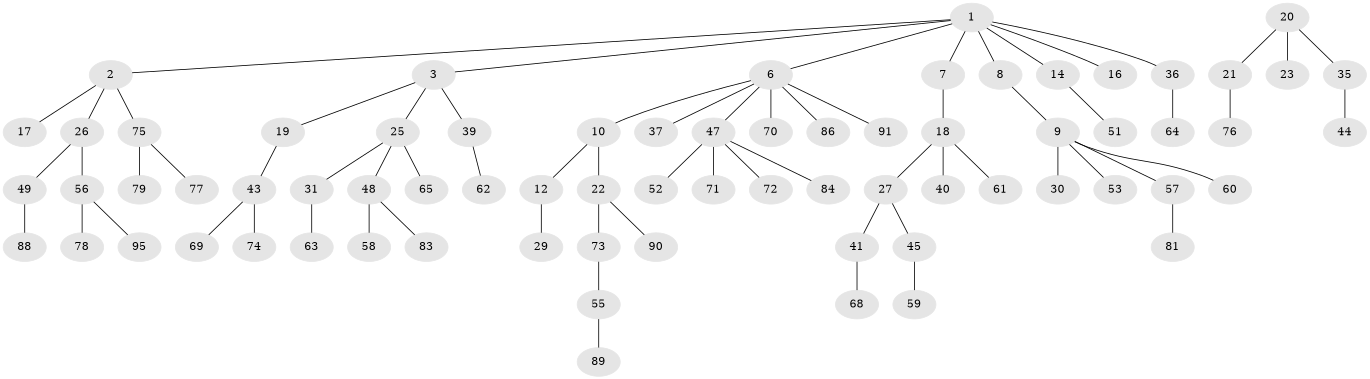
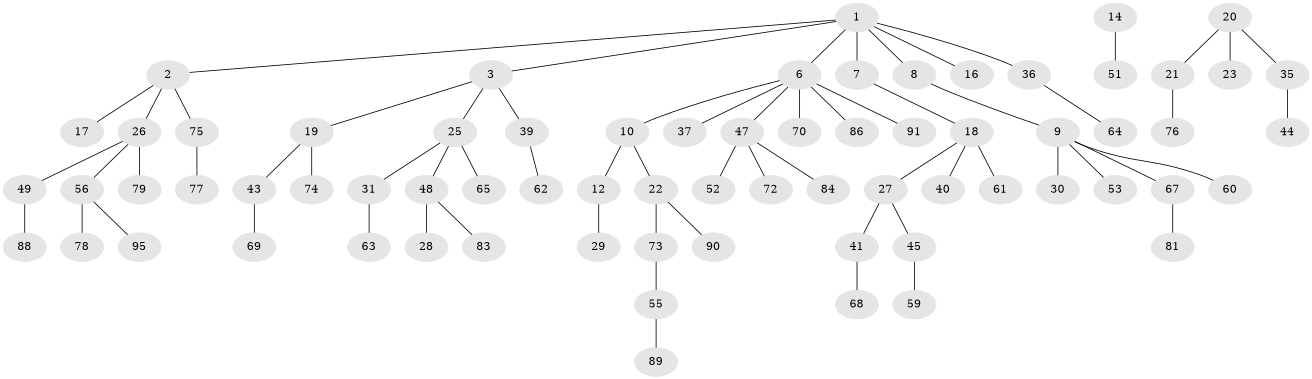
  graph {
    node [color=gray90 style=filled]
    1 [super="+4"]
    2 [super="+5"]
    3 [super="+15"]
    6 [super="+28"]
    7
    8
    14
    16
    36
    17
    26 [super="+38"]
    75
    19
    25
    39 [super="+97"]
    10
    37
    47 [super="+50"]
    70
    86
    91
    18 [super="+24"]
    9 [super="+11"]
    51
    64 [super="+73"]
    20 [super="+54"]
    21 [super="+80"]
    23
    35 [super="+85"]
    49 [super="+87"]
    56 [super="+67"]
    79
    77
    43 [super="+46"]
    31 [super="+42"]
    48 [super="+66"]
    65
    62
    12 [super="+13"]
    22 [super="+32"]
    52
-   71 [super="+96"]
    72
    84
    27 [super="+94"]
    40
    61
    30 [super="+93"]
    53 [super="+100"]
-   57
+   57 [label=67]
    60
    81 [super="+98"]
    29 [super="+99"]
    n54 [label=73 super="+34"]
    90
    41
    45 [super="+92"]
    69
    74
    76
    44
    55 [super="+82"]
    63
-   58
+   58 [label=28]
    83
    88
    78
    95
    68
    59
    89
    1 -- 2
    1 -- 3
    1 -- 6
    1 -- 7
    1 -- 8
-   1 -- 14
    1 -- 16
    1 -- 36
    2 -- 17
    2 -- 26
    2 -- 75
    3 -- 19
    3 -- 25
    3 -- 39
    6 -- 10
    6 -- 37
    6 -- 47
    6 -- 70
    6 -- 86
    6 -- 91
    7 -- 18
    8 -- 9
    14 -- 51
    36 -- 64
    26 -- 49
    26 -- 56
-   75 -- 79
+   26 -- 79
    75 -- 77
    19 -- 43
    25 -- 31
    25 -- 48
    25 -- 65
    39 -- 62
    10 -- 12
    10 -- 22
    47 -- 52
-   47 -- 71
    47 -- 72
    47 -- 84
    18 -- 27
    18 -- 40
    18 -- 61
    9 -- 30
    9 -- 53
    9 -- 57
    9 -- 60
    20 -- 21
    20 -- 23
    20 -- 35
    21 -- 76
    35 -- 44
    49 -- 88
    56 -- 78
    56 -- 95
    43 -- 69
-   43 -- 74
+   19 -- 74
    31 -- 63
    48 -- 58
    48 -- 83
    12 -- 29
    22 -- n54
    22 -- 90
    27 -- 41
    27 -- 45
    57 -- 81
    n54 -- 55
    41 -- 68
    45 -- 59
    55 -- 89
  }
